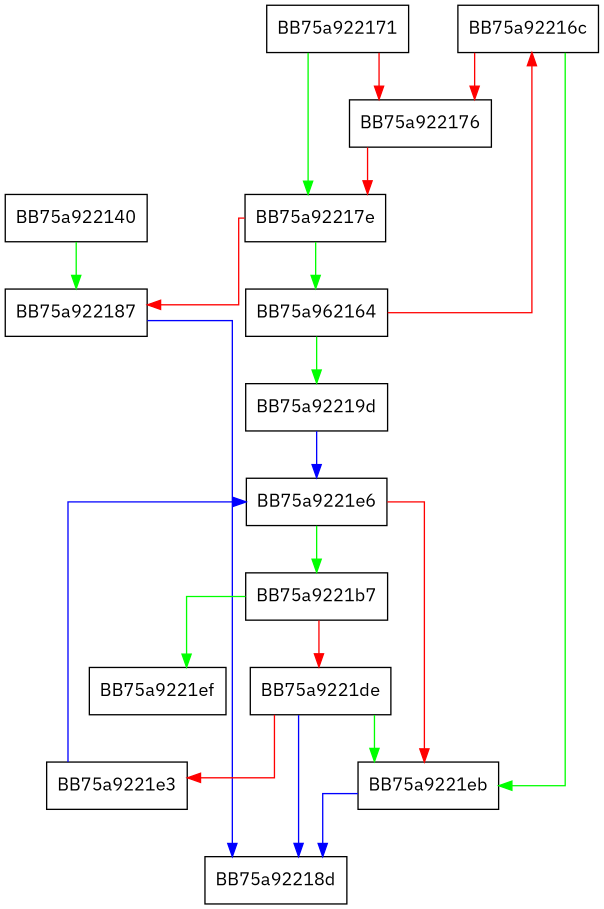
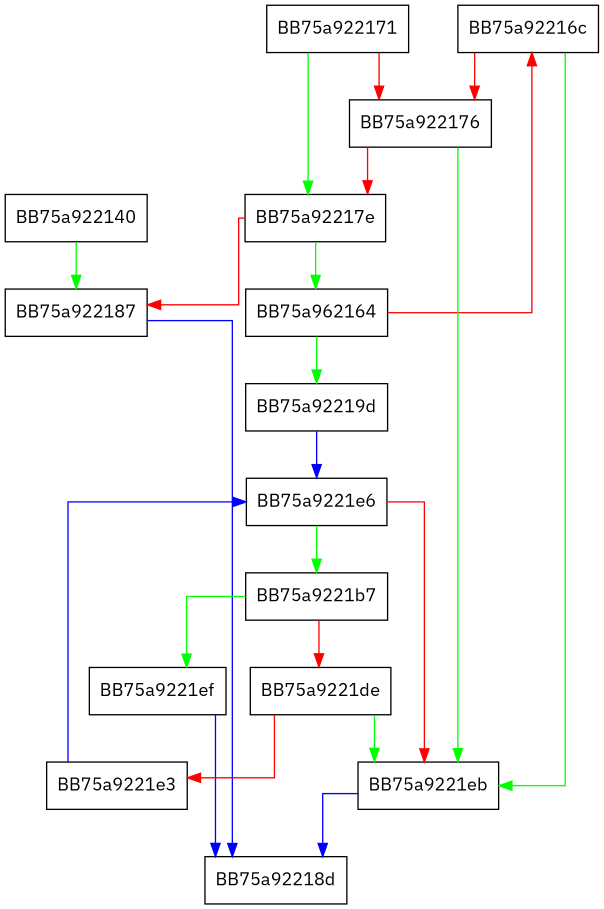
  digraph {
    fontname="IBM Plex Sans"
    splines=ortho
    node [fontname="IBM Plex Sans" shape=box]
    edge [color=green fontname="IBM Plex Sans"]
    BB75a922140
    BB75a922187
    BB75a92218d
    n4 [label=BB75a962164]
    BB75a92219d
    BB75a92216c
    BB75a9221e6
    BB75a9221eb
    BB75a922176
    BB75a9221b7
    BB75a922171
    BB75a92217e
    BB75a9221ef
    BB75a9221de
    BB75a9221e3
    BB75a922140 -> BB75a922187
    BB75a922187 -> BB75a92218d [color=blue]
    n4 -> BB75a92219d
    n4 -> BB75a92216c [color=red]
    BB75a92219d -> BB75a9221e6 [color=blue]
    BB75a92216c -> BB75a9221eb
    BB75a92216c -> BB75a922176 [color=red]
    BB75a9221e6 -> BB75a9221eb [color=red]
    BB75a9221e6 -> BB75a9221b7
    BB75a9221eb -> BB75a92218d [color=blue]
+   BB75a922176 -> BB75a9221eb
    BB75a922176 -> BB75a92217e [color=red]
    BB75a9221b7 -> BB75a9221ef
    BB75a9221b7 -> BB75a9221de [color=red]
    BB75a922171 -> BB75a922176 [color=red]
    BB75a922171 -> BB75a92217e
    BB75a92217e -> BB75a922187 [color=red]
    BB75a92217e -> n4
-   BB75a9221de -> BB75a92218d [color=blue]
+   BB75a9221ef -> BB75a92218d [color=blue]
    BB75a9221de -> BB75a9221eb
    BB75a9221de -> BB75a9221e3 [color=red]
    BB75a9221e3 -> BB75a9221e6 [color=blue]
  }
